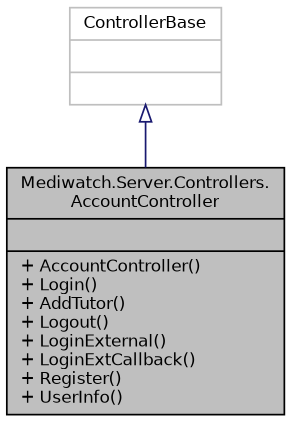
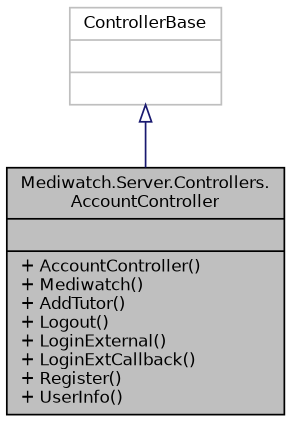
  digraph {
    node [fontname=Helvetica fontsize=10 shape=record style=filled]
-   n1 [color=black fillcolor=grey75 fontcolor=black height=0.2 label="{Mediwatch.Server.Controllers.\lAccountController\n||+ AccountController()\l+ Login()\l+ AddTutor()\l+ Logout()\l+ LoginExternal()\l+ LoginExtCallback()\l+ Register()\l+ UserInfo()\l}" width=0.4]
+   n1 [color=black fillcolor=grey75 fontcolor=black height=0.2 label="{Mediwatch.Server.Controllers.\lAccountController\n||+ AccountController()\l+ Mediwatch()\l+ AddTutor()\l+ Logout()\l+ LoginExternal()\l+ LoginExtCallback()\l+ Register()\l+ UserInfo()\l}" width=0.4]
    n2 [color=grey75 fillcolor=white height=0.2 label="{ControllerBase\n||}" width=0.4]
    n2 -> n1 [arrowtail=onormal color=midnightblue dir=back fontname=Helvetica fontsize=10 labelfontname=Helvetica labelfontsize=10 style=solid]
  }
